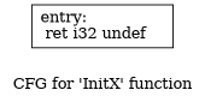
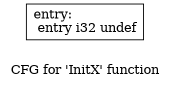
  digraph {
    label="CFG for 'InitX' function"
-   n1 [label="{entry:\l  ret i32 undef\l}" shape=record]
+   n1 [label="{entry:\l  entry i32 undef\l}" shape=record]
  }
